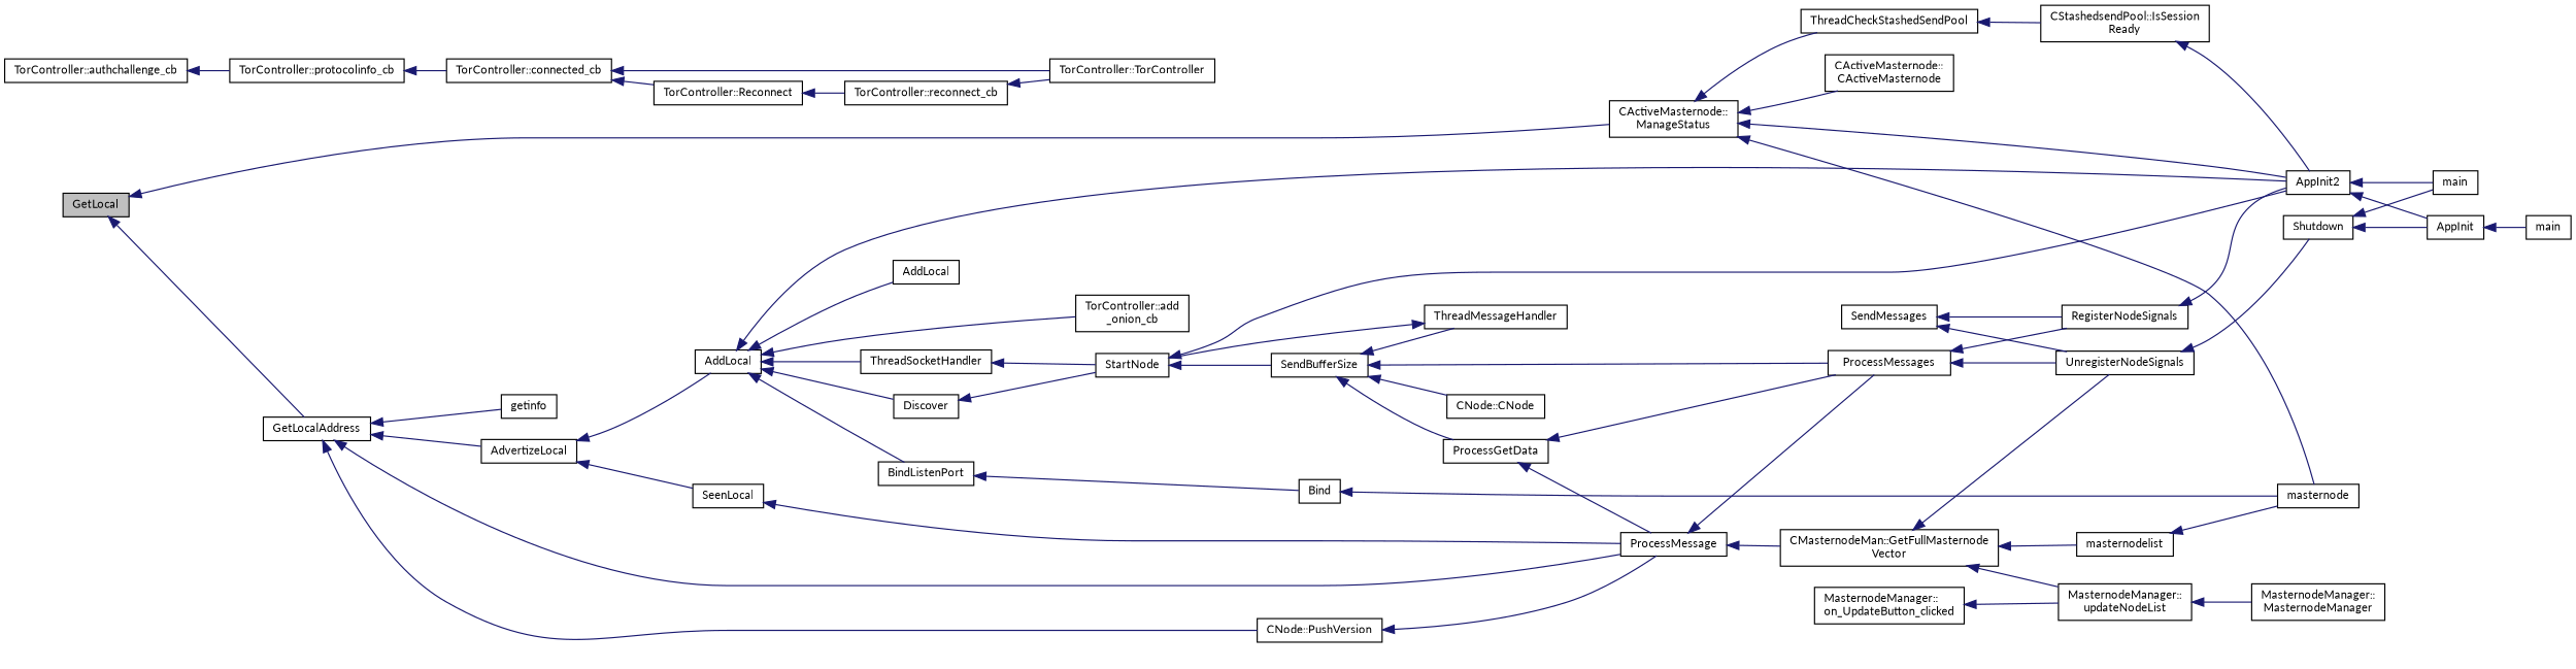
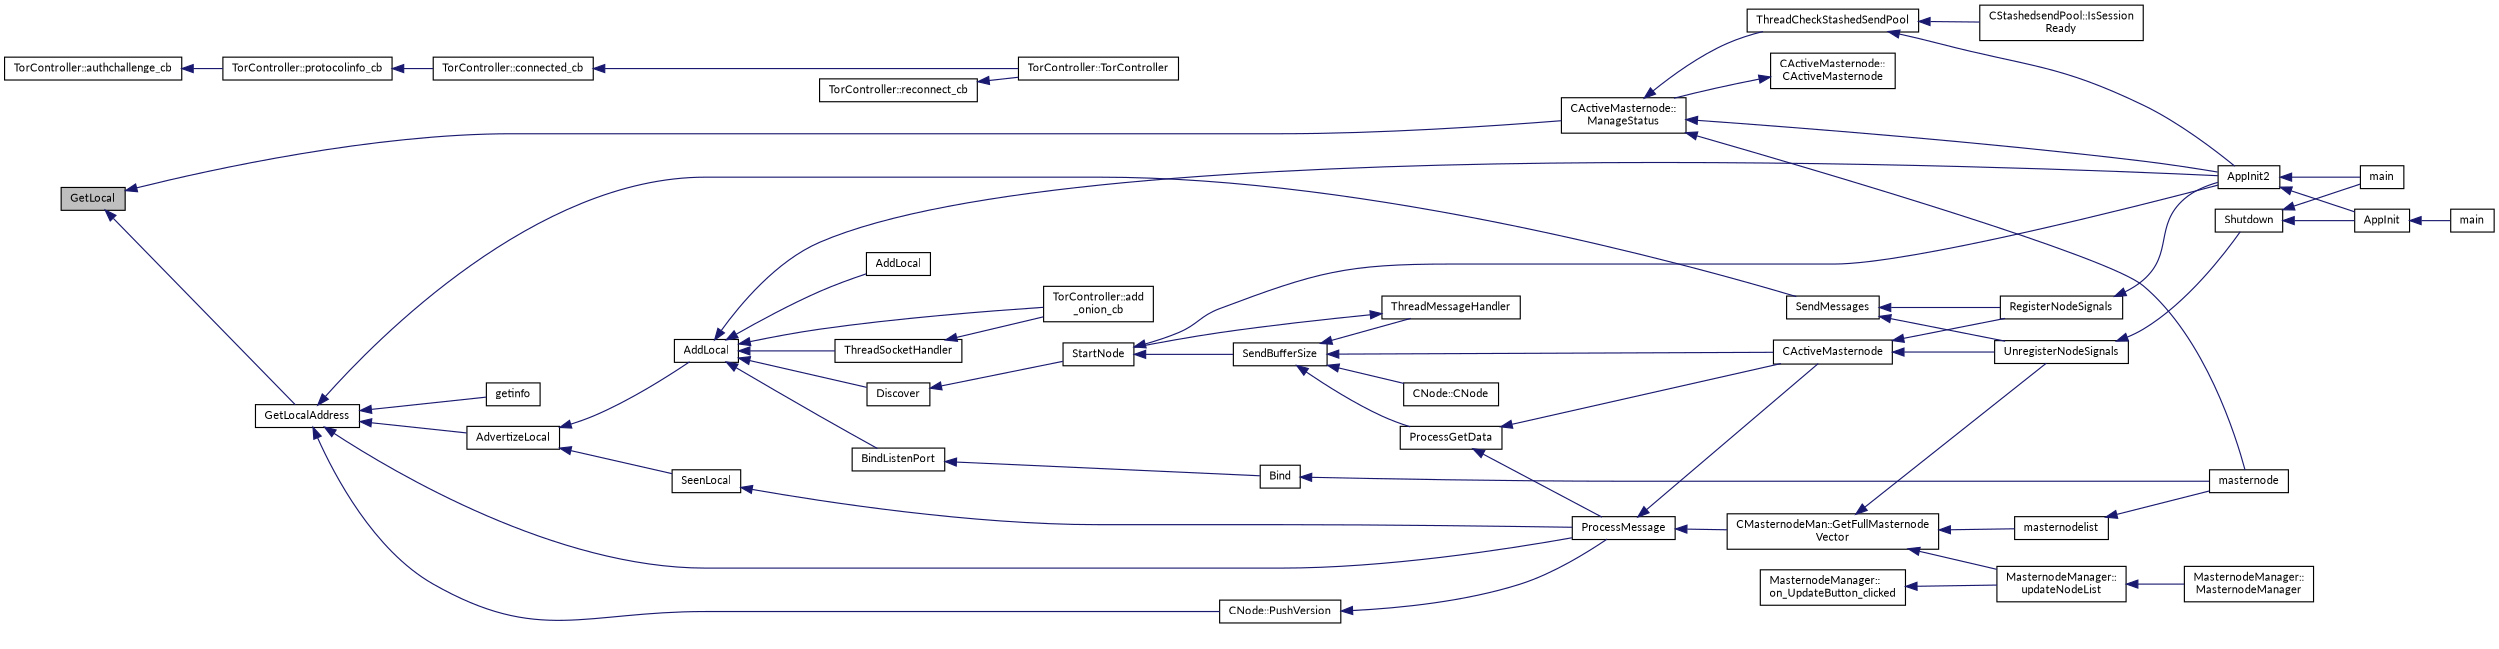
  digraph {
    fontname=Lato
    rankdir=LR
    node [color=black fillcolor=white fontname=Lato fontsize=10 shape=record style=filled]
    edge [color=midnightblue dir=back fontname=Lato fontsize=10 labelfontname=Helvetica labelfontsize=10 style=solid]
    n1 [fillcolor=grey75 fontcolor=black height=0.2 label=GetLocal width=0.4]
    n2 [height=0.2 label="CActiveMasternode::\lManageStatus" width=0.4]
    n3 [height=0.2 label=GetLocalAddress width=0.4]
    n4 [height=0.2 label="CActiveMasternode::\lCActiveMasternode" width=0.4]
    n5 [height=0.2 label=AppInit2 width=0.4]
    n6 [height=0.2 label=masternode width=0.4]
    n7 [height=0.2 label=ThreadCheckStashedSendPool width=0.4]
    n8 [height=0.2 label=ProcessMessage width=0.4]
    n9 [height=0.2 label=SendMessages width=0.4]
    n10 [height=0.2 label=AdvertizeLocal width=0.4]
    n11 [height=0.2 label="CNode::PushVersion" width=0.4]
    n12 [height=0.2 label=getinfo width=0.4]
    n13 [height=0.2 label=AppInit width=0.4]
    n14 [height=0.2 label=main width=0.4]
    n15 [height=0.2 label="CStashedsendPool::IsSession\lReady" width=0.4]
    n16 [height=0.2 label=main width=0.4]
-   n17 [height=0.2 label=ProcessMessages width=0.4]
+   n17 [height=0.2 label=CActiveMasternode width=0.4]
    n18 [height=0.2 label="CMasternodeMan::GetFullMasternode\lVector" width=0.4]
    n19 [height=0.2 label=RegisterNodeSignals width=0.4]
    n20 [height=0.2 label=UnregisterNodeSignals width=0.4]
    n21 [height=0.2 label=AddLocal width=0.4]
    n22 [height=0.2 label=SeenLocal width=0.4]
    n23 [height=0.2 label="MasternodeManager::\lupdateNodeList" width=0.4]
    n24 [height=0.2 label=masternodelist width=0.4]
    n25 [height=0.2 label=Shutdown width=0.4]
    n26 [height=0.2 label="MasternodeManager::\lMasternodeManager" width=0.4]
    n27 [height=0.2 label="MasternodeManager::\lon_UpdateButton_clicked" width=0.4]
    n28 [height=0.2 label=AddLocal width=0.4]
    n29 [height=0.2 label=ThreadSocketHandler width=0.4]
    n30 [height=0.2 label=BindListenPort width=0.4]
    n31 [height=0.2 label=Discover width=0.4]
    n32 [height=0.2 label="TorController::add\l_onion_cb" width=0.4]
    n33 [height=0.2 label=StartNode width=0.4]
    n34 [height=0.2 label=Bind width=0.4]
    n35 [height=0.2 label=SendBufferSize width=0.4]
    n36 [height=0.2 label=ProcessGetData width=0.4]
    n37 [height=0.2 label=ThreadMessageHandler width=0.4]
    n38 [height=0.2 label="CNode::CNode" width=0.4]
    n39 [height=0.2 label="TorController::authchallenge_cb" width=0.4]
    n40 [height=0.2 label="TorController::protocolinfo_cb" width=0.4]
    n41 [height=0.2 label="TorController::connected_cb" width=0.4]
    n42 [height=0.2 label="TorController::TorController" width=0.4]
-   n43 [height=0.2 label="TorController::Reconnect" width=0.4]
    n44 [height=0.2 label="TorController::reconnect_cb" width=0.4]
    n1 -> n2
    n1 -> n3
-   n2 -> n4
+   n4 -> n2
    n2 -> n5
    n2 -> n6
    n2 -> n7
    n3 -> n8
+   n3 -> n9
    n3 -> n10
    n3 -> n11
    n3 -> n12
    n5 -> n13
    n5 -> n14
-   n15 -> n5
+   n7 -> n5
    n7 -> n15
    n8 -> n17
    n8 -> n18
    n9 -> n19
    n9 -> n20
    n10 -> n21
    n10 -> n22
    n11 -> n8
    n13 -> n16
    n17 -> n19
    n17 -> n20
    n18 -> n20
    n18 -> n23
    n18 -> n24
    n19 -> n5
    n20 -> n25
    n21 -> n5
    n21 -> n28
    n21 -> n29
    n21 -> n30
    n21 -> n31
    n21 -> n32
    n22 -> n8
    n23 -> n26
    n24 -> n6
    n25 -> n13
    n25 -> n14
    n27 -> n23
-   n29 -> n33
+   n29 -> n32
    n30 -> n34
    n31 -> n33
    n33 -> n5
    n33 -> n35
    n34 -> n6
    n35 -> n17
    n35 -> n36
    n35 -> n37
    n35 -> n38
    n36 -> n8
    n36 -> n17
    n37 -> n33
    n39 -> n40
    n40 -> n41
    n41 -> n42
-   n41 -> n43
-   n43 -> n44
    n44 -> n42
  }
